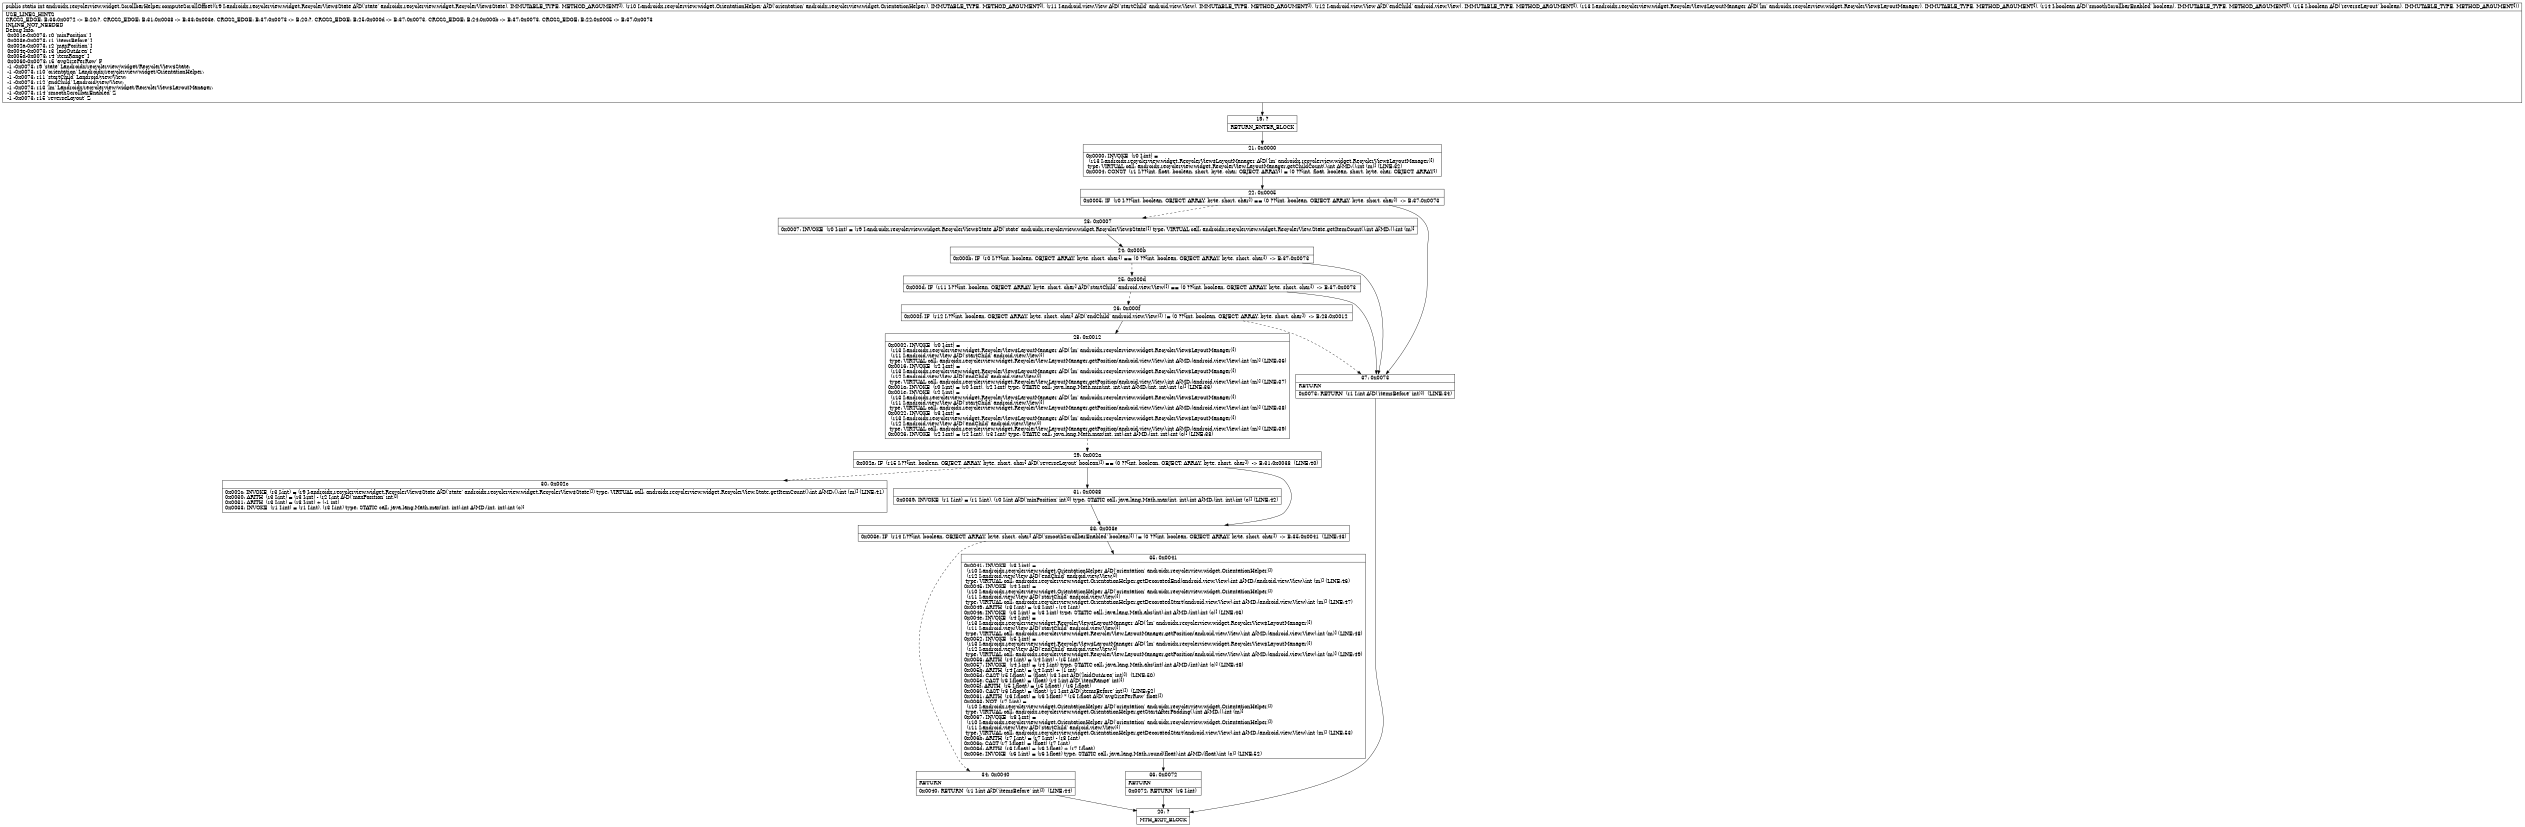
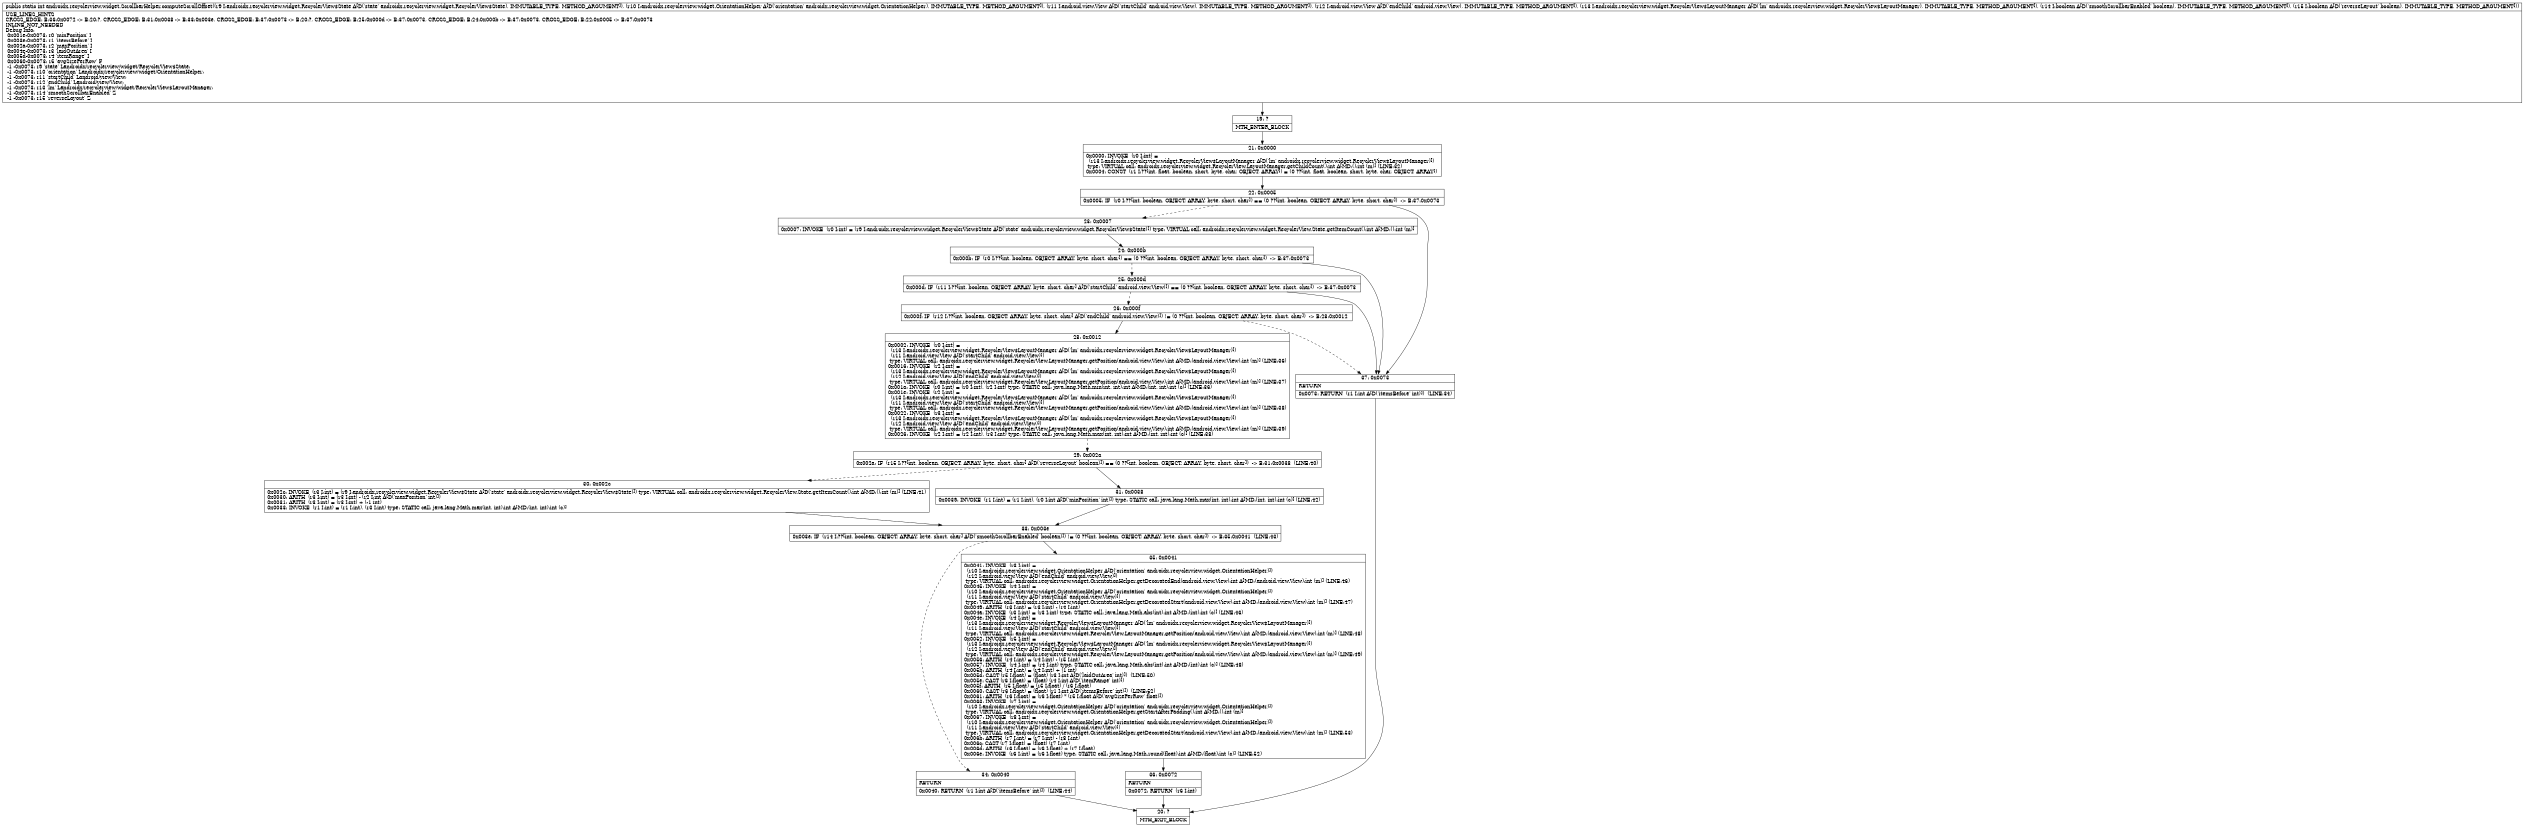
  digraph {
    node [shape=record]
-   n1 [label="{19\:\ ?|RETURN_ENTER_BLOCK\l}"]
+   n1 [label="{19\:\ ?|MTH_ENTER_BLOCK\l}"]
    n2 [label="{21\:\ 0x0000|0x0000: INVOKE  (r0 I:int) = \l  (r13 I:androidx.recyclerview.widget.RecyclerView$LayoutManager A[D('lm' androidx.recyclerview.widget.RecyclerView$LayoutManager)])\l type: VIRTUAL call: androidx.recyclerview.widget.RecyclerView.LayoutManager.getChildCount():int A[MD:():int (m)] (LINE:32)\l0x0004: CONST  (r1 I:??[int, float, boolean, short, byte, char, OBJECT, ARRAY]) = (0 ??[int, float, boolean, short, byte, char, OBJECT, ARRAY]) \l}"]
    n3 [label="{22\:\ 0x0005|0x0005: IF  (r0 I:??[int, boolean, OBJECT, ARRAY, byte, short, char]) == (0 ??[int, boolean, OBJECT, ARRAY, byte, short, char])  \-\> B:37:0x0073 \l}"]
    n4 [label="{23\:\ 0x0007|0x0007: INVOKE  (r0 I:int) = (r9 I:androidx.recyclerview.widget.RecyclerView$State A[D('state' androidx.recyclerview.widget.RecyclerView$State)]) type: VIRTUAL call: androidx.recyclerview.widget.RecyclerView.State.getItemCount():int A[MD:():int (m)]\l}"]
    n5 [label="{37\:\ 0x0073|RETURN\l|0x0073: RETURN  (r1 I:int A[D('itemsBefore' int)])  (LINE:34)\l}"]
    n6 [label="{24\:\ 0x000b|0x000b: IF  (r0 I:??[int, boolean, OBJECT, ARRAY, byte, short, char]) == (0 ??[int, boolean, OBJECT, ARRAY, byte, short, char])  \-\> B:37:0x0073 \l}"]
    n7 [label="{20\:\ ?|MTH_EXIT_BLOCK\l}"]
    n8 [label="{25\:\ 0x000d|0x000d: IF  (r11 I:??[int, boolean, OBJECT, ARRAY, byte, short, char] A[D('startChild' android.view.View)]) == (0 ??[int, boolean, OBJECT, ARRAY, byte, short, char])  \-\> B:37:0x0073 \l}"]
    n9 [label="{26\:\ 0x000f|0x000f: IF  (r12 I:??[int, boolean, OBJECT, ARRAY, byte, short, char] A[D('endChild' android.view.View)]) != (0 ??[int, boolean, OBJECT, ARRAY, byte, short, char])  \-\> B:28:0x0012 \l}"]
    n10 [label="{28\:\ 0x0012|0x0002: INVOKE  (r0 I:int) = \l  (r13 I:androidx.recyclerview.widget.RecyclerView$LayoutManager A[D('lm' androidx.recyclerview.widget.RecyclerView$LayoutManager)])\l  (r11 I:android.view.View A[D('startChild' android.view.View)])\l type: VIRTUAL call: androidx.recyclerview.widget.RecyclerView.LayoutManager.getPosition(android.view.View):int A[MD:(android.view.View):int (m)] (LINE:36)\l0x0016: INVOKE  (r2 I:int) = \l  (r13 I:androidx.recyclerview.widget.RecyclerView$LayoutManager A[D('lm' androidx.recyclerview.widget.RecyclerView$LayoutManager)])\l  (r12 I:android.view.View A[D('endChild' android.view.View)])\l type: VIRTUAL call: androidx.recyclerview.widget.RecyclerView.LayoutManager.getPosition(android.view.View):int A[MD:(android.view.View):int (m)] (LINE:37)\l0x001a: INVOKE  (r0 I:int) = (r0 I:int), (r2 I:int) type: STATIC call: java.lang.Math.min(int, int):int A[MD:(int, int):int (c)] (LINE:36)\l0x001e: INVOKE  (r2 I:int) = \l  (r13 I:androidx.recyclerview.widget.RecyclerView$LayoutManager A[D('lm' androidx.recyclerview.widget.RecyclerView$LayoutManager)])\l  (r11 I:android.view.View A[D('startChild' android.view.View)])\l type: VIRTUAL call: androidx.recyclerview.widget.RecyclerView.LayoutManager.getPosition(android.view.View):int A[MD:(android.view.View):int (m)] (LINE:38)\l0x0022: INVOKE  (r3 I:int) = \l  (r13 I:androidx.recyclerview.widget.RecyclerView$LayoutManager A[D('lm' androidx.recyclerview.widget.RecyclerView$LayoutManager)])\l  (r12 I:android.view.View A[D('endChild' android.view.View)])\l type: VIRTUAL call: androidx.recyclerview.widget.RecyclerView.LayoutManager.getPosition(android.view.View):int A[MD:(android.view.View):int (m)] (LINE:39)\l0x0026: INVOKE  (r2 I:int) = (r2 I:int), (r3 I:int) type: STATIC call: java.lang.Math.max(int, int):int A[MD:(int, int):int (c)] (LINE:38)\l}"]
    n11 [label="{29\:\ 0x002a|0x002a: IF  (r15 I:??[int, boolean, OBJECT, ARRAY, byte, short, char] A[D('reverseLayout' boolean)]) == (0 ??[int, boolean, OBJECT, ARRAY, byte, short, char])  \-\> B:31:0x0038  (LINE:40)\l}"]
    n12 [label="{30\:\ 0x002c|0x002c: INVOKE  (r3 I:int) = (r9 I:androidx.recyclerview.widget.RecyclerView$State A[D('state' androidx.recyclerview.widget.RecyclerView$State)]) type: VIRTUAL call: androidx.recyclerview.widget.RecyclerView.State.getItemCount():int A[MD:():int (m)] (LINE:41)\l0x0030: ARITH  (r3 I:int) = (r3 I:int) \- (r2 I:int A[D('maxPosition' int)]) \l0x0031: ARITH  (r3 I:int) = (r3 I:int) + (\-1 int) \l0x0033: INVOKE  (r1 I:int) = (r1 I:int), (r3 I:int) type: STATIC call: java.lang.Math.max(int, int):int A[MD:(int, int):int (c)]\l}"]
    n13 [label="{31\:\ 0x0038|0x0039: INVOKE  (r1 I:int) = (r1 I:int), (r0 I:int A[D('minPosition' int)]) type: STATIC call: java.lang.Math.max(int, int):int A[MD:(int, int):int (c)] (LINE:42)\l}"]
    n14 [label="{33\:\ 0x003e|0x003e: IF  (r14 I:??[int, boolean, OBJECT, ARRAY, byte, short, char] A[D('smoothScrollbarEnabled' boolean)]) != (0 ??[int, boolean, OBJECT, ARRAY, byte, short, char])  \-\> B:35:0x0041  (LINE:43)\l}"]
    n15 [label="{34\:\ 0x0040|RETURN\l|0x0040: RETURN  (r1 I:int A[D('itemsBefore' int)])  (LINE:44)\l}"]
-   n16 [label="{35\:\ 0x0041|0x0041: INVOKE  (r3 I:int) = \l  (r10 I:androidx.recyclerview.widget.OrientationHelper A[D('orientation' androidx.recyclerview.widget.OrientationHelper)])\l  (r12 I:android.view.View A[D('endChild' android.view.View)])\l type: VIRTUAL call: androidx.recyclerview.widget.OrientationHelper.getDecoratedEnd(android.view.View):int A[MD:(android.view.View):int (m)] (LINE:46)\l0x0045: INVOKE  (r4 I:int) = \l  (r10 I:androidx.recyclerview.widget.OrientationHelper A[D('orientation' androidx.recyclerview.widget.OrientationHelper)])\l  (r11 I:android.view.View A[D('startChild' android.view.View)])\l type: VIRTUAL call: androidx.recyclerview.widget.OrientationHelper.getDecoratedStart(android.view.View):int A[MD:(android.view.View):int (m)] (LINE:47)\l0x0049: ARITH  (r3 I:int) = (r3 I:int) \- (r4 I:int) \l0x004a: INVOKE  (r3 I:int) = (r3 I:int) type: STATIC call: java.lang.Math.abs(int):int A[MD:(int):int (c)] (LINE:46)\l0x004e: INVOKE  (r4 I:int) = \l  (r13 I:androidx.recyclerview.widget.RecyclerView$LayoutManager A[D('lm' androidx.recyclerview.widget.RecyclerView$LayoutManager)])\l  (r11 I:android.view.View A[D('startChild' android.view.View)])\l type: VIRTUAL call: androidx.recyclerview.widget.RecyclerView.LayoutManager.getPosition(android.view.View):int A[MD:(android.view.View):int (m)] (LINE:48)\l0x0052: INVOKE  (r5 I:int) = \l  (r13 I:androidx.recyclerview.widget.RecyclerView$LayoutManager A[D('lm' androidx.recyclerview.widget.RecyclerView$LayoutManager)])\l  (r12 I:android.view.View A[D('endChild' android.view.View)])\l type: VIRTUAL call: androidx.recyclerview.widget.RecyclerView.LayoutManager.getPosition(android.view.View):int A[MD:(android.view.View):int (m)] (LINE:49)\l0x0056: ARITH  (r4 I:int) = (r4 I:int) \- (r5 I:int) \l0x0057: INVOKE  (r4 I:int) = (r4 I:int) type: STATIC call: java.lang.Math.abs(int):int A[MD:(int):int (c)] (LINE:48)\l0x005b: ARITH  (r4 I:int) = (r4 I:int) + (1 int) \l0x005d: CAST (r5 I:float) = (float) (r3 I:int A[D('laidOutArea' int)])  (LINE:50)\l0x005e: CAST (r6 I:float) = (float) (r4 I:int A[D('itemRange' int)]) \l0x005f: ARITH  (r5 I:float) = (r5 I:float) \/ (r6 I:float) \l0x0060: CAST (r6 I:float) = (float) (r1 I:int A[D('itemsBefore' int)])  (LINE:52)\l0x0061: ARITH  (r6 I:float) = (r6 I:float) * (r5 I:float A[D('avgSizePerRow' float)]) \l0x0063: NOT  (r7 I:int) = \l  (r10 I:androidx.recyclerview.widget.OrientationHelper A[D('orientation' androidx.recyclerview.widget.OrientationHelper)])\l type: VIRTUAL call: androidx.recyclerview.widget.OrientationHelper.getStartAfterPadding():int A[MD:():int (m)]\l0x0067: INVOKE  (r8 I:int) = \l  (r10 I:androidx.recyclerview.widget.OrientationHelper A[D('orientation' androidx.recyclerview.widget.OrientationHelper)])\l  (r11 I:android.view.View A[D('startChild' android.view.View)])\l type: VIRTUAL call: androidx.recyclerview.widget.OrientationHelper.getDecoratedStart(android.view.View):int A[MD:(android.view.View):int (m)] (LINE:53)\l0x006b: ARITH  (r7 I:int) = (r7 I:int) \- (r8 I:int) \l0x006c: CAST (r7 I:float) = (float) (r7 I:int) \l0x006d: ARITH  (r6 I:float) = (r6 I:float) + (r7 I:float) \l0x006e: INVOKE  (r6 I:int) = (r6 I:float) type: STATIC call: java.lang.Math.round(float):int A[MD:(float):int (c)] (LINE:52)\l}"]
+   n16 [label="{35\:\ 0x0041|0x0041: INVOKE  (r3 I:int) = \l  (r10 I:androidx.recyclerview.widget.OrientationHelper A[D('orientation' androidx.recyclerview.widget.OrientationHelper)])\l  (r12 I:android.view.View A[D('endChild' android.view.View)])\l type: VIRTUAL call: androidx.recyclerview.widget.OrientationHelper.getDecoratedEnd(android.view.View):int A[MD:(android.view.View):int (m)] (LINE:46)\l0x0045: INVOKE  (r4 I:int) = \l  (r10 I:androidx.recyclerview.widget.OrientationHelper A[D('orientation' androidx.recyclerview.widget.OrientationHelper)])\l  (r11 I:android.view.View A[D('startChild' android.view.View)])\l type: VIRTUAL call: androidx.recyclerview.widget.OrientationHelper.getDecoratedStart(android.view.View):int A[MD:(android.view.View):int (m)] (LINE:47)\l0x0049: ARITH  (r3 I:int) = (r3 I:int) \- (r4 I:int) \l0x004a: INVOKE  (r3 I:int) = (r3 I:int) type: STATIC call: java.lang.Math.abs(int):int A[MD:(int):int (c)] (LINE:46)\l0x004e: INVOKE  (r4 I:int) = \l  (r13 I:androidx.recyclerview.widget.RecyclerView$LayoutManager A[D('lm' androidx.recyclerview.widget.RecyclerView$LayoutManager)])\l  (r11 I:android.view.View A[D('startChild' android.view.View)])\l type: VIRTUAL call: androidx.recyclerview.widget.RecyclerView.LayoutManager.getPosition(android.view.View):int A[MD:(android.view.View):int (m)] (LINE:48)\l0x0052: INVOKE  (r5 I:int) = \l  (r13 I:androidx.recyclerview.widget.RecyclerView$LayoutManager A[D('lm' androidx.recyclerview.widget.RecyclerView$LayoutManager)])\l  (r12 I:android.view.View A[D('endChild' android.view.View)])\l type: VIRTUAL call: androidx.recyclerview.widget.RecyclerView.LayoutManager.getPosition(android.view.View):int A[MD:(android.view.View):int (m)] (LINE:49)\l0x0056: ARITH  (r4 I:int) = (r4 I:int) \- (r5 I:int) \l0x0057: INVOKE  (r4 I:int) = (r4 I:int) type: STATIC call: java.lang.Math.abs(int):int A[MD:(int):int (c)] (LINE:48)\l0x005b: ARITH  (r4 I:int) = (r4 I:int) + (1 int) \l0x005d: CAST (r5 I:float) = (float) (r3 I:int A[D('laidOutArea' int)])  (LINE:50)\l0x005e: CAST (r6 I:float) = (float) (r4 I:int A[D('itemRange' int)]) \l0x005f: ARITH  (r5 I:float) = (r5 I:float) \/ (r6 I:float) \l0x0060: CAST (r6 I:float) = (float) (r1 I:int A[D('itemsBefore' int)])  (LINE:52)\l0x0061: ARITH  (r6 I:float) = (r6 I:float) * (r5 I:float A[D('avgSizePerRow' float)]) \l0x0063: INVOKE  (r7 I:int) = \l  (r10 I:androidx.recyclerview.widget.OrientationHelper A[D('orientation' androidx.recyclerview.widget.OrientationHelper)])\l type: VIRTUAL call: androidx.recyclerview.widget.OrientationHelper.getStartAfterPadding():int A[MD:():int (m)]\l0x0067: INVOKE  (r8 I:int) = \l  (r10 I:androidx.recyclerview.widget.OrientationHelper A[D('orientation' androidx.recyclerview.widget.OrientationHelper)])\l  (r11 I:android.view.View A[D('startChild' android.view.View)])\l type: VIRTUAL call: androidx.recyclerview.widget.OrientationHelper.getDecoratedStart(android.view.View):int A[MD:(android.view.View):int (m)] (LINE:53)\l0x006b: ARITH  (r7 I:int) = (r7 I:int) \- (r8 I:int) \l0x006c: CAST (r7 I:float) = (float) (r7 I:int) \l0x006d: ARITH  (r6 I:float) = (r6 I:float) + (r7 I:float) \l0x006e: INVOKE  (r6 I:int) = (r6 I:float) type: STATIC call: java.lang.Math.round(float):int A[MD:(float):int (c)] (LINE:52)\l}"]
    n17 [label="{36\:\ 0x0072|RETURN\l|0x0072: RETURN  (r6 I:int) \l}"]
    n18 [label="{public static int androidx.recyclerview.widget.ScrollbarHelper.computeScrollOffset((r9 I:androidx.recyclerview.widget.RecyclerView$State A[D('state' androidx.recyclerview.widget.RecyclerView$State), IMMUTABLE_TYPE, METHOD_ARGUMENT]), (r10 I:androidx.recyclerview.widget.OrientationHelper A[D('orientation' androidx.recyclerview.widget.OrientationHelper), IMMUTABLE_TYPE, METHOD_ARGUMENT]), (r11 I:android.view.View A[D('startChild' android.view.View), IMMUTABLE_TYPE, METHOD_ARGUMENT]), (r12 I:android.view.View A[D('endChild' android.view.View), IMMUTABLE_TYPE, METHOD_ARGUMENT]), (r13 I:androidx.recyclerview.widget.RecyclerView$LayoutManager A[D('lm' androidx.recyclerview.widget.RecyclerView$LayoutManager), IMMUTABLE_TYPE, METHOD_ARGUMENT]), (r14 I:boolean A[D('smoothScrollbarEnabled' boolean), IMMUTABLE_TYPE, METHOD_ARGUMENT]), (r15 I:boolean A[D('reverseLayout' boolean), IMMUTABLE_TYPE, METHOD_ARGUMENT]))  | USE_LINES_HINTS\lCROSS_EDGE: B:36:0x0072 \-\> B:20:?, CROSS_EDGE: B:31:0x0038 \-\> B:33:0x003e, CROSS_EDGE: B:37:0x0073 \-\> B:20:?, CROSS_EDGE: B:25:0x000d \-\> B:37:0x0073, CROSS_EDGE: B:24:0x000b \-\> B:37:0x0073, CROSS_EDGE: B:22:0x0005 \-\> B:37:0x0073\lINLINE_NOT_NEEDED\lDebug Info:\l  0x001e\-0x0073: r0 'minPosition' I\l  0x003e\-0x0073: r1 'itemsBefore' I\l  0x002a\-0x0073: r2 'maxPosition' I\l  0x004e\-0x0073: r3 'laidOutArea' I\l  0x005d\-0x0073: r4 'itemRange' I\l  0x0060\-0x0073: r5 'avgSizePerRow' F\l  \-1 \-0x0073: r9 'state' Landroidx\/recyclerview\/widget\/RecyclerView$State;\l  \-1 \-0x0073: r10 'orientation' Landroidx\/recyclerview\/widget\/OrientationHelper;\l  \-1 \-0x0073: r11 'startChild' Landroid\/view\/View;\l  \-1 \-0x0073: r12 'endChild' Landroid\/view\/View;\l  \-1 \-0x0073: r13 'lm' Landroidx\/recyclerview\/widget\/RecyclerView$LayoutManager;\l  \-1 \-0x0073: r14 'smoothScrollbarEnabled' Z\l  \-1 \-0x0073: r15 'reverseLayout' Z\l}"]
    n1 -> n2
    n2 -> n3
    n3 -> n4 [style=dashed]
    n3 -> n5
    n4 -> n6
    n5 -> n7
    n6 -> n5
    n6 -> n8 [style=dashed]
    n8 -> n5
    n8 -> n9 [style=dashed]
    n9 -> n5 [style=dashed]
    n9 -> n10
    n10 -> n11 [style=dashed]
    n11 -> n12 [style=dashed]
    n11 -> n13
-   n11 -> n14
+   n12 -> n14
    n13 -> n14
    n14 -> n15 [style=dashed]
    n14 -> n16
    n15 -> n7
    n16 -> n17
    n17 -> n7
    n18 -> n1
  }
